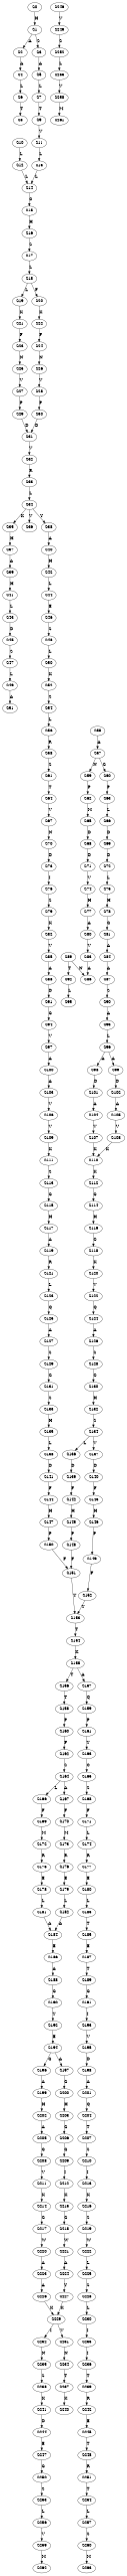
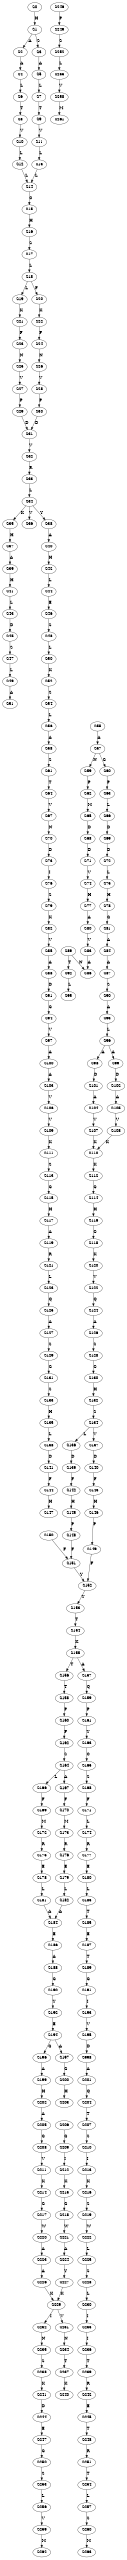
  strict digraph {
    S0
    S1
    S2
    S3
    S4
    S5
    S6
    S7
    S8
    S9
    S10
    S11
    S12
    S13
    S14
    S15
    S16
    S17
    S18
    S19
    S20
    S21
    S22
    S23
    S24
    S25
    S26
    S27
    S28
    S29
    S30
    S31
    S32
    S33
    S34
    S35
    S36
    S38
    S37
    S39
    S40
    S41
    S42
    S43
    S44
    S45
    S46
    S47
    S48
    S49
    S50
    S51
    S52
    S54
    S56
    S55
    S57
    S58
    S59
    S60
    S61
    S62
    S63
    S64
    S65
    S66
    S67
    S68
    S69
    S70
    S71
    S72
    S73
    S74
    S75
    S76
    S77
    S78
    S79
    S80
    S81
    S82
    S83
    S84
    S85
    S86
    S87
    S88
    S90
    S91
    S89
    S92
    S93
    S94
    S95
    S96
    S97
    S98
    S99
    S100
    S101
    S102
    S103
    S104
    S105
    S106
    S107
    S108
    S109
    S110
    S111
    S112
    S113
    S114
    S115
    S116
    S117
    S118
    S119
    S120
    S121
    S122
    S123
    S124
    S125
    S126
    S127
    S128
    S129
    S130
    S131
    S132
    S133
    S134
    S135
    S136
    S137
    S138
    S139
    S140
    S141
    S142
    S143
    S144
    S145
    S146
    S147
    S148
    S149
    S150
    S151
    S152
    S153
    S154
    S155
    S156
    S157
    S158
    S159
    S160
    S161
    S162
    S163
    S164
    S165
    S166
    S167
    S168
    S169
    S170
    S171
    S172
    S173
    S174
    S175
    S176
    S177
    S178
    S179
    S180
    S181
    S182
    S183
    S184
    S185
    S186
    S187
    S188
    S189
    S190
    S191
    S192
    S193
    S194
    S195
    S196
    S197
-   S198
+   S198 [label=S998]
    S199
    S200
    S201
    S202
    S203
    S204
    S205
    S206
    S207
    S208
    S209
    S210
    S211
    S212
    S213
    S214
    S215
    S216
    S217
    S218
    S219
    S220
    S221
    S222
    S223
    S224
    S225
    S226
    S227
    S228
    S229
    S230
    S231
    S232
    S233
    S234
    S235
    S236
    S237
    S238
    S239
    S240
    S241
    S242
    S244
    S245
    S247
    S248
    S246
    S249
    S250
    S251
    S252
    S253
    S254
    S255
    S256
    S257
    S258
    S259
    S260
    S261
    S262
    S263
    S0 -> S1 [label=H]
    S1 -> S2 [label=A]
    S1 -> S3 [label=S]
    S2 -> S4 [label=A]
    S3 -> S5 [label=A]
    S4 -> S6 [label=L]
    S5 -> S7 [label=L]
    S6 -> S8 [label=T]
    S7 -> S9 [label=T]
+   S8 -> S10 [label=V]
    S9 -> S11 [label=V]
    S10 -> S12 [label=L]
    S11 -> S13 [label=L]
    S12 -> S14 [label=L]
    S13 -> S14 [label=L]
    S14 -> S15 [label=C]
    S15 -> S16 [label=H]
    S16 -> S17 [label=S]
    S17 -> S18 [label=L]
    S18 -> S19 [label=L]
    S18 -> S20 [label=F]
    S19 -> S21 [label=K]
    S20 -> S22 [label=K]
    S21 -> S23 [label=F]
    S22 -> S24 [label=F]
    S23 -> S25 [label=N]
    S24 -> S26 [label=N]
    S25 -> S27 [label=V]
    S26 -> S28 [label=V]
    S27 -> S29 [label=P]
    S28 -> S30 [label=P]
    S29 -> S31 [label=D]
    S30 -> S31 [label=D]
    S31 -> S32 [label=V]
    S32 -> S33 [label=R]
    S33 -> S34 [label=L]
    S34 -> S35 [label=K]
    S34 -> S36 [label=V]
    S34 -> S38 [label=Y]
    S35 -> S37 [label=H]
    S38 -> S40 [label=A]
    S37 -> S39 [label=A]
    S39 -> S41 [label=H]
    S40 -> S42 [label=H]
    S41 -> S43 [label=L]
    S42 -> S44 [label=L]
    S43 -> S45 [label=D]
    S44 -> S46 [label=E]
    S45 -> S47 [label=S]
    S46 -> S48 [label=S]
    S47 -> S49 [label=L]
    S48 -> S50 [label=L]
    S49 -> S51 [label=A]
    S50 -> S52 [label=K]
    S52 -> S54 [label=S]
    S54 -> S56 [label=L]
-   S56 -> S58 [label=R]
+   S56 -> S58 [label=A]
    S55 -> S57 [label=A]
    S57 -> S59 [label=N]
    S57 -> S60 [label=G]
    S58 -> S61 [label=S]
    S59 -> S62 [label=P]
    S60 -> S63 [label=P]
    S61 -> S64 [label=T]
    S62 -> S65 [label=M]
    S63 -> S66 [label=L]
    S64 -> S67 [label=V]
    S65 -> S68 [label=D]
    S66 -> S69 [label=D]
    S67 -> S70 [label=N]
    S68 -> S71 [label=D]
    S69 -> S72 [label=D]
    S70 -> S73 [label=D]
    S71 -> S74 [label=V]
    S72 -> S75 [label=L]
    S73 -> S76 [label=I]
    S74 -> S77 [label=H]
    S75 -> S78 [label=H]
    S76 -> S79 [label=S]
    S77 -> S80 [label=A]
    S78 -> S81 [label=G]
    S79 -> S82 [label=K]
    S80 -> S83 [label=V]
    S81 -> S84 [label=A]
    S82 -> S85 [label=V]
    S83 -> S86 [label=A]
    S84 -> S87 [label=A]
    S85 -> S88 [label=A]
    S87 -> S90 [label=S]
    S88 -> S91 [label=D]
    S90 -> S93 [label=A]
    S91 -> S94 [label=G]
    S89 -> S86 [label=N]
    S89 -> S92 [label=T]
    S92 -> S95 [label=L]
    S93 -> S96 [label=L]
    S94 -> S97 [label=V]
    S96 -> S98 [label=A]
    S96 -> S99 [label=A]
    S97 -> S100 [label=A]
    S98 -> S101 [label=D]
    S99 -> S102 [label=D]
    S100 -> S103 [label=A]
    S101 -> S104 [label=A]
    S102 -> S105 [label=A]
    S103 -> S106 [label=V]
    S104 -> S107 [label=V]
    S105 -> S108 [label=V]
    S106 -> S109 [label=V]
    S107 -> S110 [label=K]
    S108 -> S110 [label=K]
    S109 -> S111 [label=K]
    S110 -> S112 [label=K]
    S111 -> S113 [label=S]
    S112 -> S114 [label=G]
    S113 -> S115 [label=G]
    S114 -> S116 [label=H]
    S115 -> S117 [label=H]
    S116 -> S118 [label=G]
    S117 -> S119 [label=A]
    S118 -> S120 [label=K]
    S119 -> S121 [label=R]
    S120 -> S122 [label=V]
    S121 -> S123 [label=L]
    S122 -> S124 [label=Q]
    S123 -> S125 [label=Q]
    S124 -> S126 [label=A]
    S125 -> S127 [label=A]
    S126 -> S128 [label=S]
    S127 -> S129 [label=S]
    S128 -> S130 [label=G]
    S129 -> S131 [label=G]
    S130 -> S132 [label=H]
    S131 -> S133 [label=S]
    S132 -> S134 [label=S]
    S133 -> S135 [label=H]
    S134 -> S136 [label=L]
    S134 -> S137 [label=V]
    S135 -> S138 [label=L]
    S136 -> S139 [label=D]
    S137 -> S140 [label=D]
    S138 -> S141 [label=D]
    S139 -> S142 [label=F]
    S140 -> S143 [label=F]
    S141 -> S144 [label=F]
    S142 -> S145 [label=H]
    S143 -> S146 [label=H]
    S144 -> S147 [label=H]
    S145 -> S148 [label=P]
    S146 -> S149 [label=P]
-   S147 -> S150 [label=P]
    S148 -> S151 [label=F]
    S149 -> S152 [label=F]
    S150 -> S151 [label=F]
-   S151 -> S153 [label=Y]
+   S151 -> S152 [label=Y]
    S152 -> S153 [label=Y]
    S153 -> S154 [label=T]
    S154 -> S155 [label=K]
    S155 -> S156 [label=T]
    S155 -> S157 [label=A]
    S156 -> S158 [label=T]
    S157 -> S159 [label=Q]
    S158 -> S160 [label=P]
    S159 -> S161 [label=P]
    S160 -> S162 [label=F]
    S161 -> S163 [label=Y]
    S162 -> S164 [label=S]
    S163 -> S165 [label=C]
    S164 -> S166 [label=L]
    S164 -> S167 [label=A]
    S165 -> S168 [label=S]
    S166 -> S169 [label=F]
    S167 -> S170 [label=F]
    S168 -> S171 [label=F]
    S169 -> S172 [label=M]
    S170 -> S173 [label=M]
    S171 -> S174 [label=L]
    S172 -> S175 [label=R]
    S173 -> S176 [label=R]
    S174 -> S177 [label=R]
    S175 -> S178 [label=E]
    S176 -> S179 [label=E]
    S177 -> S180 [label=E]
    S178 -> S181 [label=L]
    S179 -> S182 [label=L]
    S180 -> S183 [label=L]
    S181 -> S184 [label=A]
    S182 -> S184 [label=A]
    S183 -> S185 [label=T]
    S184 -> S186 [label=E]
    S185 -> S187 [label=E]
    S186 -> S188 [label=A]
    S187 -> S189 [label=T]
    S188 -> S190 [label=G]
    S189 -> S191 [label=G]
    S190 -> S192 [label=Y]
    S191 -> S193 [label=I]
    S192 -> S194 [label=E]
    S193 -> S195 [label=V]
    S194 -> S196 [label=G]
    S194 -> S197 [label=A]
    S195 -> S198 [label=D]
    S196 -> S199 [label=A]
    S197 -> S200 [label=G]
    S198 -> S201 [label=A]
    S199 -> S202 [label=H]
    S200 -> S203 [label=H]
    S201 -> S204 [label=Q]
    S202 -> S205 [label=A]
-   S203 -> S206 [label=G]
    S204 -> S207 [label=T]
    S205 -> S208 [label=G]
    S206 -> S209 [label=G]
    S207 -> S210 [label=S]
    S208 -> S211 [label=V]
    S209 -> S212 [label=I]
    S210 -> S213 [label=I]
    S211 -> S214 [label=K]
    S212 -> S215 [label=K]
    S213 -> S216 [label=K]
    S214 -> S217 [label=G]
    S215 -> S218 [label=G]
    S216 -> S219 [label=S]
    S217 -> S220 [label=W]
    S218 -> S221 [label=W]
    S219 -> S222 [label=W]
    S220 -> S223 [label=A]
    S221 -> S224 [label=A]
    S222 -> S225 [label=L]
    S223 -> S226 [label=A]
    S224 -> S227 [label=Y]
    S225 -> S228 [label=S]
    S226 -> S229 [label=K]
    S227 -> S229 [label=K]
    S228 -> S230 [label=L]
    S229 -> S231 [label=V]
    S229 -> S232 [label=I]
    S230 -> S233 [label=I]
    S231 -> S234 [label=N]
    S232 -> S235 [label=N]
    S233 -> S236 [label=I]
    S234 -> S237 [label=T]
    S235 -> S238 [label=S]
    S236 -> S239 [label=T]
    S237 -> S240 [label=K]
    S238 -> S241 [label=K]
    S239 -> S242 [label=R]
    S241 -> S244 [label=D]
    S242 -> S245 [label=E]
    S244 -> S247 [label=E]
    S245 -> S248 [label=T]
    S247 -> S250 [label=G]
    S248 -> S251 [label=R]
-   S246 -> S249 [label=V]
+   S246 -> S249 [label=P]
    S249 -> S252 [label=S]
    S250 -> S253 [label=S]
    S251 -> S254 [label=T]
    S252 -> S255 [label=L]
    S253 -> S256 [label=L]
    S254 -> S257 [label=L]
    S255 -> S258 [label=V]
    S256 -> S259 [label=V]
    S257 -> S260 [label=S]
    S258 -> S261 [label=M]
    S259 -> S262 [label=M]
    S260 -> S263 [label=M]
  }
